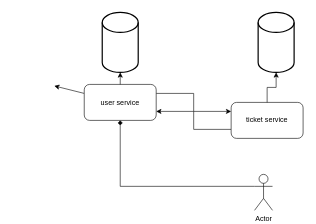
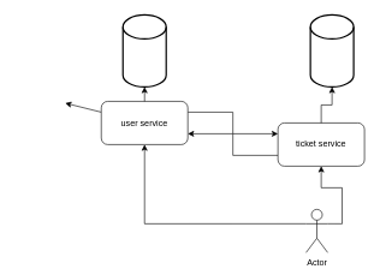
  <mxCell id="0" />
  <mxCell id="1" parent="0" />
  <mxCell id="2" style="edgeStyle=orthogonalEdgeStyle;rounded=0;orthogonalLoop=1;jettySize=auto;html=1;exitX=1;exitY=0.25;exitDx=0;exitDy=0;entryX=0;entryY=0.25;entryDx=0;entryDy=0;" edge="1" parent="1" source="4" target="6"><mxGeometry relative="1" as="geometry" /></mxCell>
  <mxCell id="3" style="rounded=0;orthogonalLoop=1;jettySize=auto;html=1;exitX=0;exitY=0.25;exitDx=0;exitDy=0;entryX=1;entryY=1;entryDx=0;entryDy=0;" edge="1" parent="1" source="4" target="17"><mxGeometry relative="1" as="geometry" /></mxCell>
  <mxCell id="4" value="user service" style="rounded=1;whiteSpace=wrap;html=1;" vertex="1" parent="1"><mxGeometry x="140" y="140" width="120" height="60" as="geometry" /></mxCell>
  <mxCell id="5" style="edgeStyle=orthogonalEdgeStyle;rounded=0;orthogonalLoop=1;jettySize=auto;html=1;exitX=0;exitY=0.75;exitDx=0;exitDy=0;entryX=1;entryY=0.75;entryDx=0;entryDy=0;" edge="1" parent="1" source="6" target="4"><mxGeometry relative="1" as="geometry" /></mxCell>
  <mxCell id="6" value="ticket service" style="rounded=1;whiteSpace=wrap;html=1;" vertex="1" parent="1"><mxGeometry x="385" y="170" width="120" height="60" as="geometry" /></mxCell>
  <mxCell id="7" value="" style="shape=image;verticalLabelPosition=bottom;labelBackgroundColor=default;verticalAlign=top;aspect=fixed;imageAspect=0;image=https://grpc.io/img/logos/grpc-icon-color.png;" vertex="1" parent="1"><mxGeometry x="290" y="130" width="70" height="70" as="geometry" /></mxCell>
  <mxCell id="8" value="" style="strokeWidth=2;html=1;shape=mxgraph.flowchart.database;whiteSpace=wrap;" vertex="1" parent="1"><mxGeometry x="170" y="20" width="60" height="100" as="geometry" /></mxCell>
  <mxCell id="9" value="" style="shape=image;verticalLabelPosition=bottom;labelBackgroundColor=default;verticalAlign=top;aspect=fixed;imageAspect=0;image=https://upload.wikimedia.org/wikipedia/commons/thumb/2/29/Postgresql_elephant.svg/1200px-Postgresql_elephant.svg.png;" vertex="1" parent="1"><mxGeometry x="175.77" y="60" width="48.46" height="50" as="geometry" /></mxCell>
  <mxCell id="10" value="" style="strokeWidth=2;html=1;shape=mxgraph.flowchart.database;whiteSpace=wrap;" vertex="1" parent="1"><mxGeometry x="430" y="20" width="60" height="100" as="geometry" /></mxCell>
  <mxCell id="11" value="" style="shape=image;verticalLabelPosition=bottom;labelBackgroundColor=default;verticalAlign=top;aspect=fixed;imageAspect=0;image=https://upload.wikimedia.org/wikipedia/commons/thumb/2/29/Postgresql_elephant.svg/1200px-Postgresql_elephant.svg.png;" vertex="1" parent="1"><mxGeometry x="435.77" y="60" width="48.46" height="50" as="geometry" /></mxCell>
  <mxCell id="12" style="edgeStyle=orthogonalEdgeStyle;rounded=0;orthogonalLoop=1;jettySize=auto;html=1;exitX=0.5;exitY=0;exitDx=0;exitDy=0;entryX=0.5;entryY=1;entryDx=0;entryDy=0;entryPerimeter=0;" edge="1" parent="1" source="4" target="8"><mxGeometry relative="1" as="geometry" /></mxCell>
  <mxCell id="13" style="edgeStyle=orthogonalEdgeStyle;rounded=0;orthogonalLoop=1;jettySize=auto;html=1;exitX=0.5;exitY=0;exitDx=0;exitDy=0;entryX=0.5;entryY=1;entryDx=0;entryDy=0;entryPerimeter=0;" edge="1" parent="1" source="6" target="10"><mxGeometry relative="1" as="geometry" /></mxCell>
- <mxCell id="14" style="edgeStyle=orthogonalEdgeStyle;rounded=0;orthogonalLoop=1;jettySize=auto;html=1;exitX=0;exitY=0.333;exitDx=0;exitDy=0;exitPerimeter=0;entryX=0.5;entryY=1;entryDx=0;entryDy=0;endArrow=diamond;" edge="1" parent="1" source="16" target="4"><mxGeometry relative="1" as="geometry" /></mxCell>
+ <mxCell id="14" style="edgeStyle=orthogonalEdgeStyle;rounded=0;orthogonalLoop=1;jettySize=auto;html=1;exitX=0;exitY=0.333;exitDx=0;exitDy=0;exitPerimeter=0;entryX=0.5;entryY=1;entryDx=0;entryDy=0;" edge="1" parent="1" source="16" target="4"><mxGeometry relative="1" as="geometry" /></mxCell>
+ <mxCell id="15" style="edgeStyle=orthogonalEdgeStyle;rounded=0;orthogonalLoop=1;jettySize=auto;html=1;exitX=1;exitY=0.333;exitDx=0;exitDy=0;exitPerimeter=0;entryX=0.5;entryY=1;entryDx=0;entryDy=0;" edge="1" parent="1" source="16" target="6"><mxGeometry relative="1" as="geometry" /></mxCell>
  <mxCell id="16" value="Actor" style="shape=umlActor;verticalLabelPosition=bottom;verticalAlign=top;html=1;outlineConnect=0;" vertex="1" parent="1"><mxGeometry x="424" y="290" width="30" height="60" as="geometry" /></mxCell>
  <mxCell id="17" value="" style="shape=image;verticalLabelPosition=bottom;labelBackgroundColor=default;verticalAlign=top;aspect=fixed;imageAspect=0;image=https://miro.medium.com/v2/resize:fit:1280/1*B9CIOrxdROHvtdmouQA1_A.png;" vertex="1" parent="1"><mxGeometry x="20" y="90" width="70" height="52.5" as="geometry" /></mxCell>
